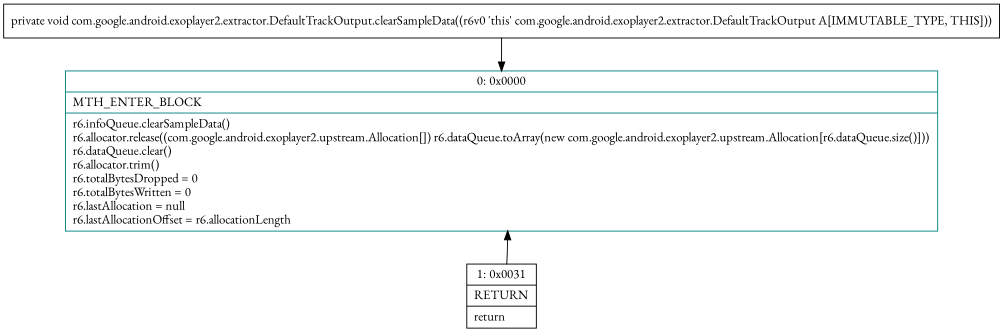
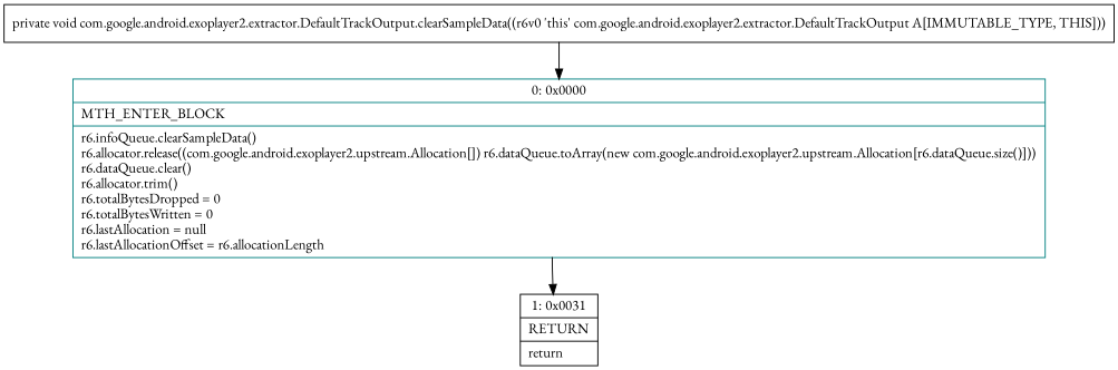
  digraph {
    fontname="EB Garamond"
    node [shape=record color=black fontname="EB Garamond"]
    edge [fontname="EB Garamond"]
    n1 [label="{0\:\ 0x0000|MTH_ENTER_BLOCK\l|r6.infoQueue.clearSampleData()\lr6.allocator.release((com.google.android.exoplayer2.upstream.Allocation[]) r6.dataQueue.toArray(new com.google.android.exoplayer2.upstream.Allocation[r6.dataQueue.size()]))\lr6.dataQueue.clear()\lr6.allocator.trim()\lr6.totalBytesDropped = 0\lr6.totalBytesWritten = 0\lr6.lastAllocation = null\lr6.lastAllocationOffset = r6.allocationLength\l}" color=teal]
    n2 [label="{1\:\ 0x0031|RETURN\l|return\l}"]
    n3 [label="{private void com.google.android.exoplayer2.extractor.DefaultTrackOutput.clearSampleData((r6v0 'this' com.google.android.exoplayer2.extractor.DefaultTrackOutput A[IMMUTABLE_TYPE, THIS])) }"]
-   n2 -> n1
+   n1 -> n2
    n3 -> n1
  }
